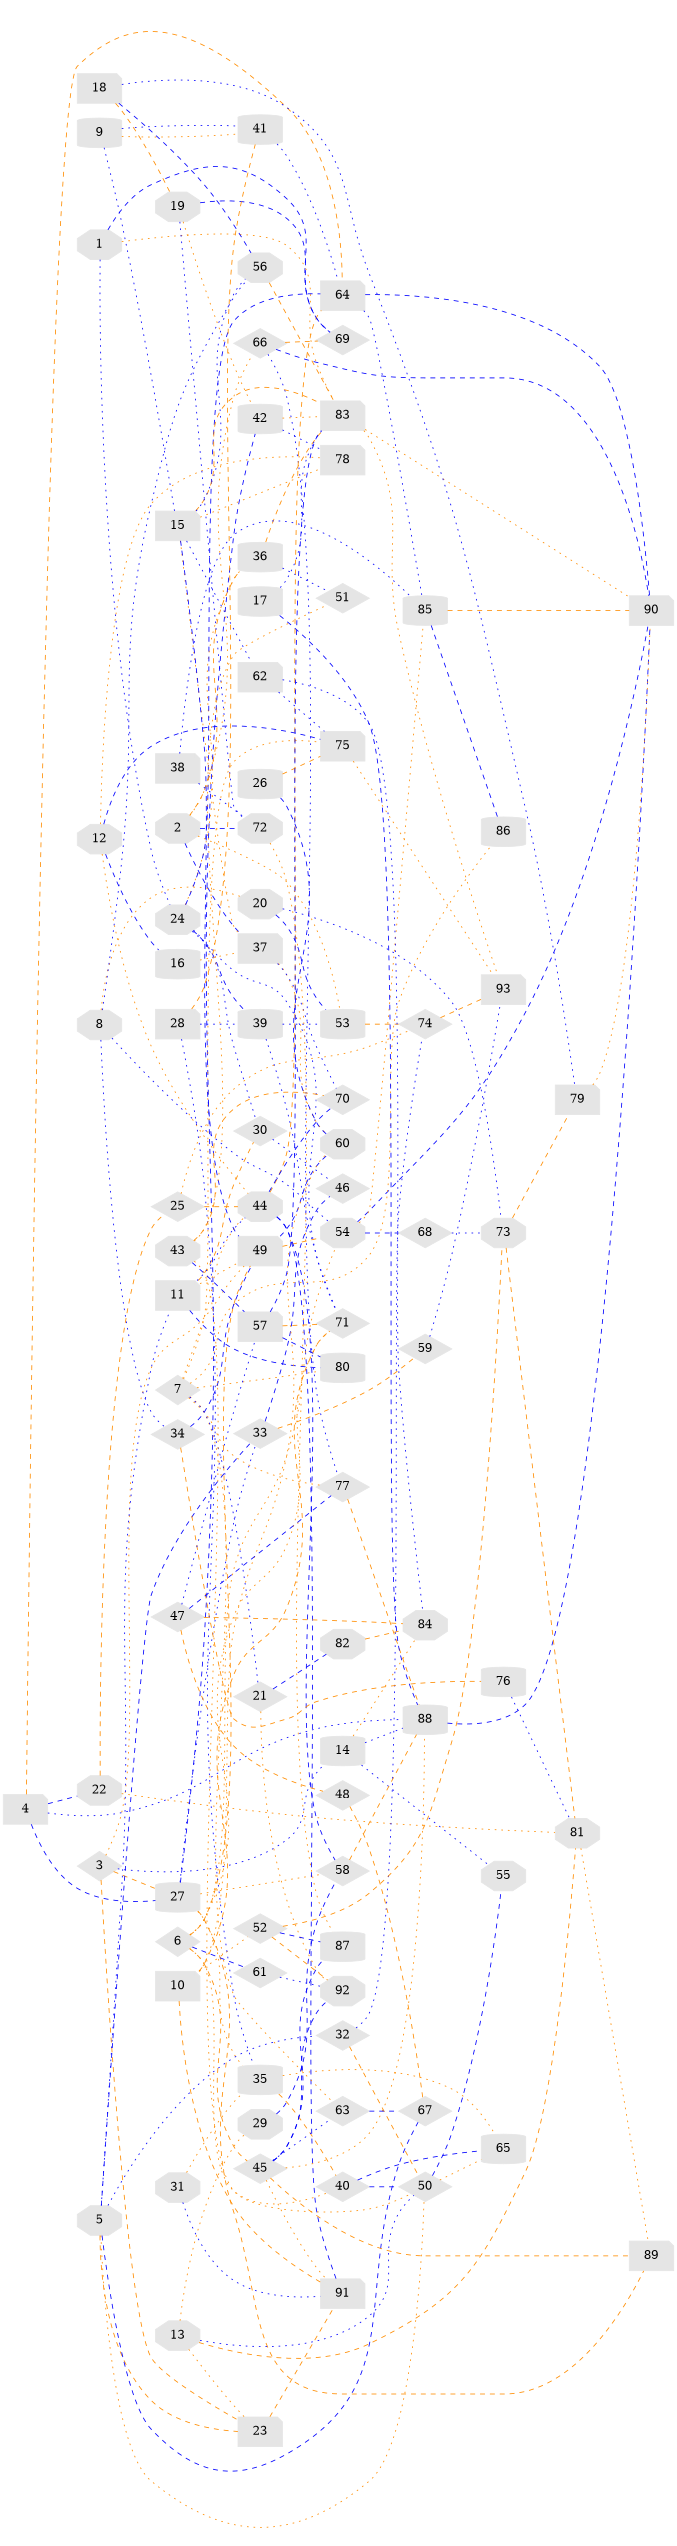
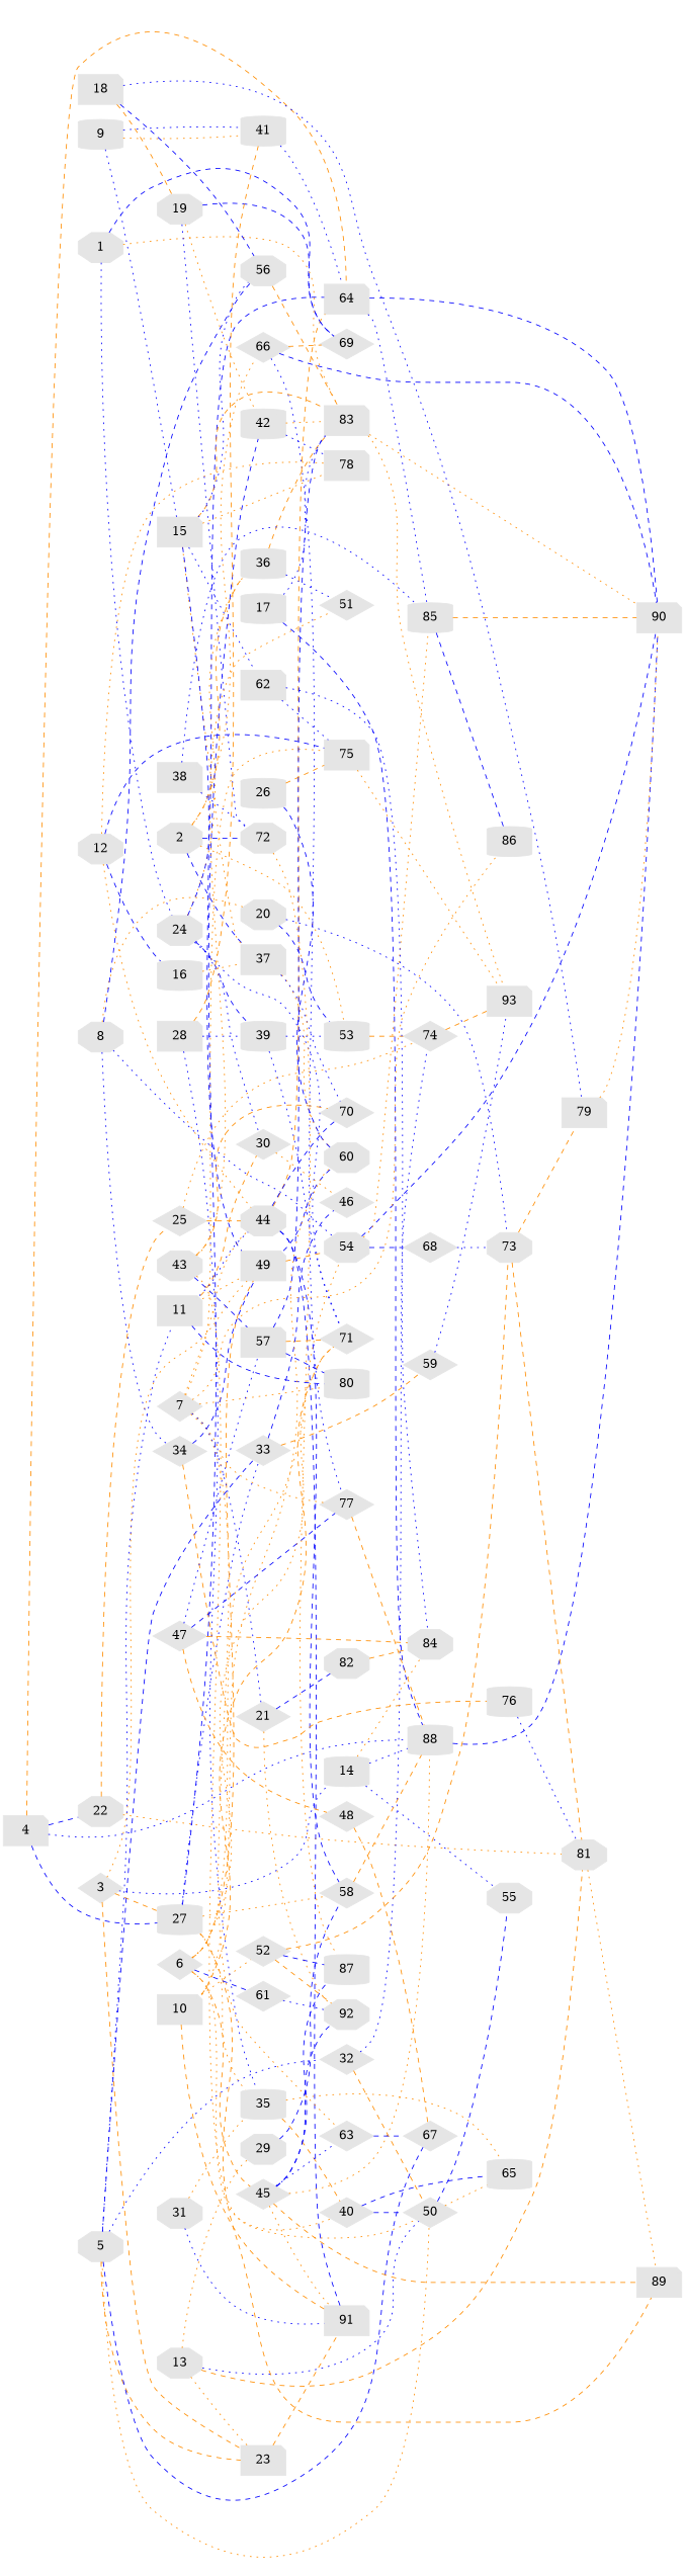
  graph {
    rankdir=LR
    node [color=gray90 shape=diamond style=filled]
    edge [color=darkorange style=dotted]
    1 [shape=octagon]
    24 [shape=octagon]
    69
    83 [shape=note]
    36 [shape=cylinder]
    64 [shape=note]
    71
    30
    39 [shape=cylinder]
    90 [shape=note]
    93 [shape=note]
    2 [shape=octagon]
    37 [shape=note]
    53 [shape=cylinder]
    66
    72 [shape=octagon]
    51
    60 [shape=octagon]
    70
    74
    77
    87 [shape=cylinder]
    14 [shape=cylinder]
    3
    23 [shape=note]
    27 [shape=cylinder]
    49 [shape=note]
    88 [shape=cylinder]
    55 [shape=octagon]
    84 [shape=octagon]
    91 [shape=note]
    33
    42 [shape=cylinder]
    35 [shape=cylinder]
    58
    89 [shape=note]
    54 [shape=octagon]
    4 [shape=note]
    22 [shape=octagon]
    81 [shape=octagon]
    25
    85 [shape=cylinder]
    5 [shape=octagon]
    11 [shape=note]
    32
    50
    67
    44 [shape=octagon]
    80 [shape=cylinder]
    46
    59
    65 [shape=cylinder]
    6
    40
    45
    61
    63
    92 [shape=octagon]
    68
    7
    21
    75 [shape=note]
    86 [shape=cylinder]
    82 [shape=octagon]
    8 [shape=octagon]
    20 [shape=octagon]
    34
    56 [shape=octagon]
    73 [shape=octagon]
    76 [shape=cylinder]
    9 [shape=cylinder]
    15 [shape=note]
    41 [shape=cylinder]
    78 [shape=note]
    62 [shape=note]
    10 [shape=note]
    52
    12 [shape=octagon]
    16 [shape=cylinder]
    13 [shape=octagon]
    29 [shape=octagon]
    17 [shape=cylinder]
    18 [shape=note]
    19 [shape=octagon]
    79 [shape=note]
    26 [shape=cylinder]
    28 [shape=note]
    31 [shape=octagon]
    38 [shape=note]
    43 [shape=octagon]
    57 [shape=note]
    47
    48
    1 -- 24 [color=blue]
    1 -- 69 [color=blue style=dashed]
    1 -- 83
    24 -- 36
    24 -- 64 [color=blue style=dashed]
    24 -- 71 [color=blue]
    24 -- 30 [color=blue]
    24 -- 39 [color=blue style=dashed]
    83 -- 90
    83 -- 93
    36 -- 83 [style=dashed]
    36 -- 51 [color=blue]
    64 -- 90 [color=blue style=dashed]
    64 -- 85 [color=blue]
-   30 -- 46 [color=blue]
+   30 -- 46
    39 -- 71 [color=blue]
    39 -- 53 [color=blue]
    2 -- 36 [style=dashed]
    2 -- 37 [color=blue style=dashed]
    2 -- 53
    2 -- 66
    2 -- 72 [color=blue style=dashed]
    37 -- 60
    37 -- 70 [color=blue]
    53 -- 74 [style=dashed]
    66 -- 69 [style=dashed]
    66 -- 90 [color=blue style=dashed]
    66 -- 77 [color=blue]
    72 -- 87
    74 -- 93 [style=dashed]
    77 -- 88 [style=dashed]
    14 -- 88 [color=blue]
    14 -- 55 [color=blue]
    14 -- 84
    3 -- 14 [color=blue]
    3 -- 23 [style=dashed]
    3 -- 27 [style=dashed]
    3 -- 49
    23 -- 91 [style=dashed]
    27 -- 33 [color=blue]
    27 -- 42 [color=blue style=dashed]
    27 -- 35
    27 -- 58
    27 -- 89 [style=dashed]
    49 -- 60 [color=blue style=dashed]
    49 -- 54 [style=dashed]
    88 -- 90 [color=blue style=dashed]
    33 -- 46 [color=blue style=dashed]
    33 -- 59 [style=dashed]
    42 -- 83
    42 -- 78 [color=blue]
    35 -- 65
    35 -- 40 [style=dashed]
    58 -- 88 [style=dashed]
    54 -- 90 [color=blue style=dashed]
    54 -- 85
    54 -- 68 [color=blue style=dashed]
    4 -- 64 [style=dashed]
    4 -- 27 [color=blue style=dashed]
    4 -- 88 [color=blue]
    4 -- 22 [color=blue style=dashed]
    22 -- 81
    22 -- 25 [style=dashed]
    81 -- 89
    25 -- 74
    25 -- 44 [style=dashed]
    85 -- 90 [style=dashed]
    85 -- 86 [color=blue style=dashed]
    5 -- 23 [style=dashed]
    5 -- 33 [color=blue style=dashed]
    5 -- 11 [color=blue]
    5 -- 32 [color=blue]
    5 -- 50
    5 -- 67 [color=blue style=dashed]
    11 -- 30 [style=dashed]
    11 -- 49
    11 -- 44 [color=blue]
    11 -- 80 [color=blue style=dashed]
    32 -- 74 [color=blue]
    32 -- 50 [style=dashed]
    50 -- 55 [color=blue style=dashed]
    50 -- 65
    44 -- 64 [style=dashed]
    44 -- 70 [color=blue style=dashed]
    44 -- 91 [color=blue style=dashed]
    44 -- 58 [color=blue style=dashed]
    59 -- 93 [color=blue]
    6 -- 71
    6 -- 49 [style=dashed]
    6 -- 54
    6 -- 40
    6 -- 45 [style=dashed]
    6 -- 61 [color=blue style=dashed]
    40 -- 50 [color=blue style=dashed]
    40 -- 65 [color=blue style=dashed]
    45 -- 87 [color=blue style=dashed]
    45 -- 88
    45 -- 91
    45 -- 89 [style=dashed]
    45 -- 63 [color=blue]
    45 -- 92 [color=blue style=dashed]
    61 -- 92 [color=blue]
    63 -- 67 [color=blue style=dashed]
    68 -- 73 [color=blue]
    7 -- 77
    7 -- 44
    7 -- 80
    7 -- 63
    7 -- 21 [color=blue]
    7 -- 75
    7 -- 86
    21 -- 92
    21 -- 82 [color=blue style=dashed]
    75 -- 93
    82 -- 84 [style=dashed]
    8 -- 54 [color=blue]
    8 -- 20
    8 -- 34 [color=blue]
-   8 -- 56 [color=blue]
+   8 -- 56 [color=blue style=dashed]
    20 -- 53 [color=blue style=dashed]
    20 -- 73 [color=blue]
    34 -- 49 [color=blue style=dashed]
    34 -- 76 [style=dashed]
    56 -- 83 [style=dashed]
    73 -- 81 [style=dashed]
    73 -- 79 [style=dashed]
    76 -- 81 [color=blue]
    9 -- 15 [color=blue]
    9 -- 41
    9 -- 41 [color=blue]
    15 -- 83 [style=dashed]
    15 -- 37
    15 -- 49 [color=blue style=dashed]
    15 -- 56 [color=blue]
    15 -- 78
    15 -- 62 [color=blue]
    41 -- 64 [color=blue]
    62 -- 84 [color=blue]
    62 -- 75 [color=blue]
    10 -- 71 [style=dashed]
    10 -- 60
    10 -- 91 [style=dashed]
    10 -- 52
    52 -- 87 [color=blue style=dashed]
    52 -- 92 [style=dashed]
    52 -- 73 [style=dashed]
    12 -- 44
    12 -- 75 [color=blue style=dashed]
    12 -- 78
    12 -- 16 [color=blue style=dashed]
    16 -- 37
    13 -- 23
    13 -- 81 [style=dashed]
    13 -- 50 [color=blue]
    13 -- 29
    29 -- 58 [color=blue style=dashed]
    17 -- 83 [color=blue]
    17 -- 88 [color=blue style=dashed]
    18 -- 56 [color=blue style=dashed]
    18 -- 19 [style=dashed]
    18 -- 79 [color=blue]
    19 -- 69 [color=blue style=dashed]
    19 -- 72 [color=blue]
    19 -- 42
    79 -- 90
    26 -- 60 [color=blue style=dashed]
    26 -- 75 [style=dashed]
    28 -- 39 [color=blue]
    28 -- 35 [color=blue]
    28 -- 41 [style=dashed]
    31 -- 91 [color=blue]
    31 -- 35
    38 -- 72 [color=blue]
    38 -- 85 [color=blue]
    43 -- 51
    43 -- 70 [style=dashed]
    43 -- 50
    43 -- 57 [color=blue style=dashed]
    57 -- 83 [color=blue style=dashed]
    57 -- 71 [style=dashed]
    57 -- 80 [color=blue style=dashed]
    47 -- 77 [color=blue style=dashed]
    47 -- 84 [style=dashed]
    47 -- 57 [color=blue]
    47 -- 48 [style=dashed]
    48 -- 67 [style=dashed]
  }
